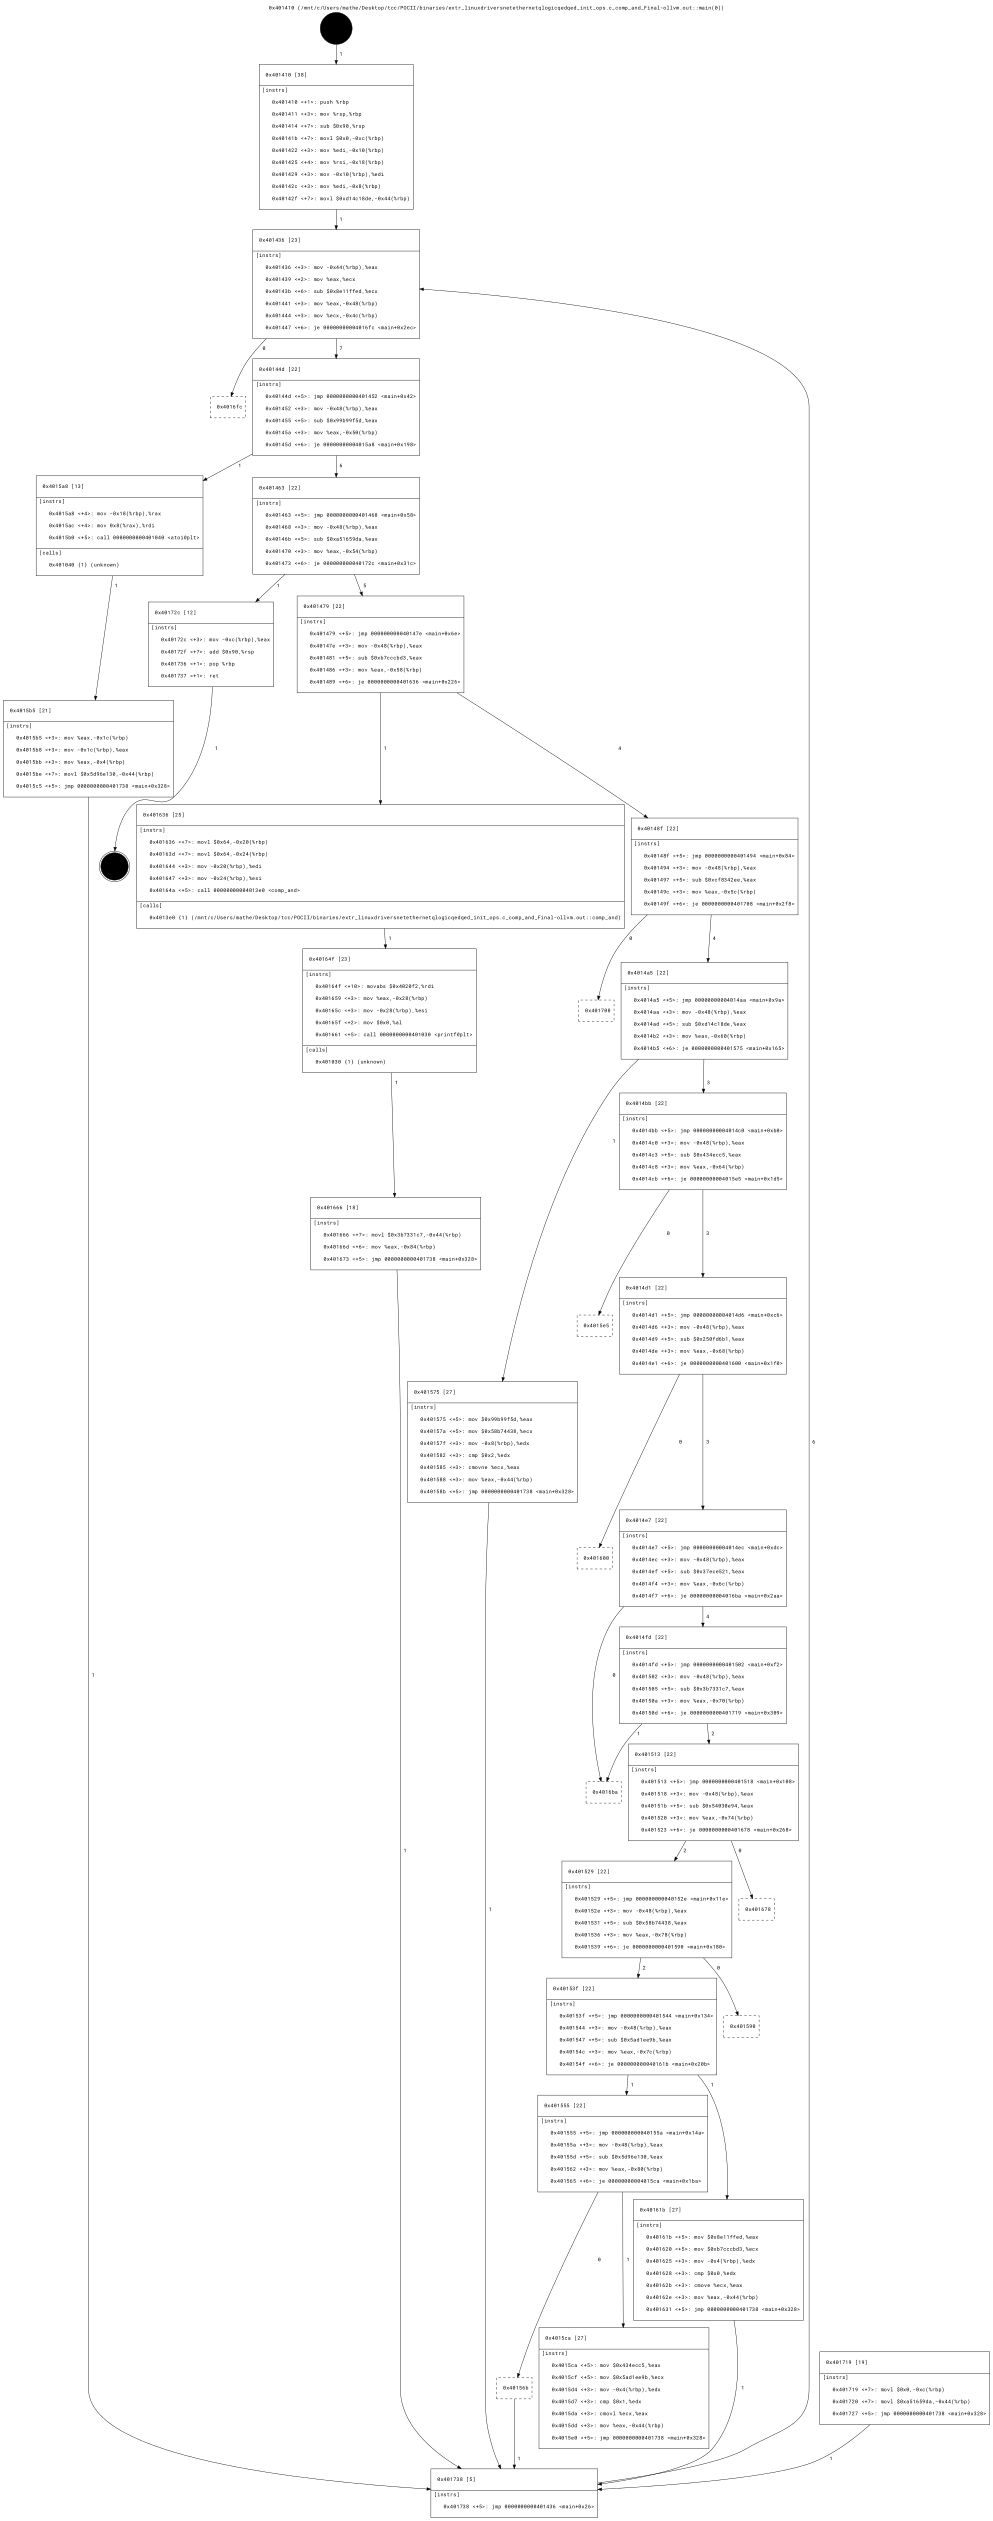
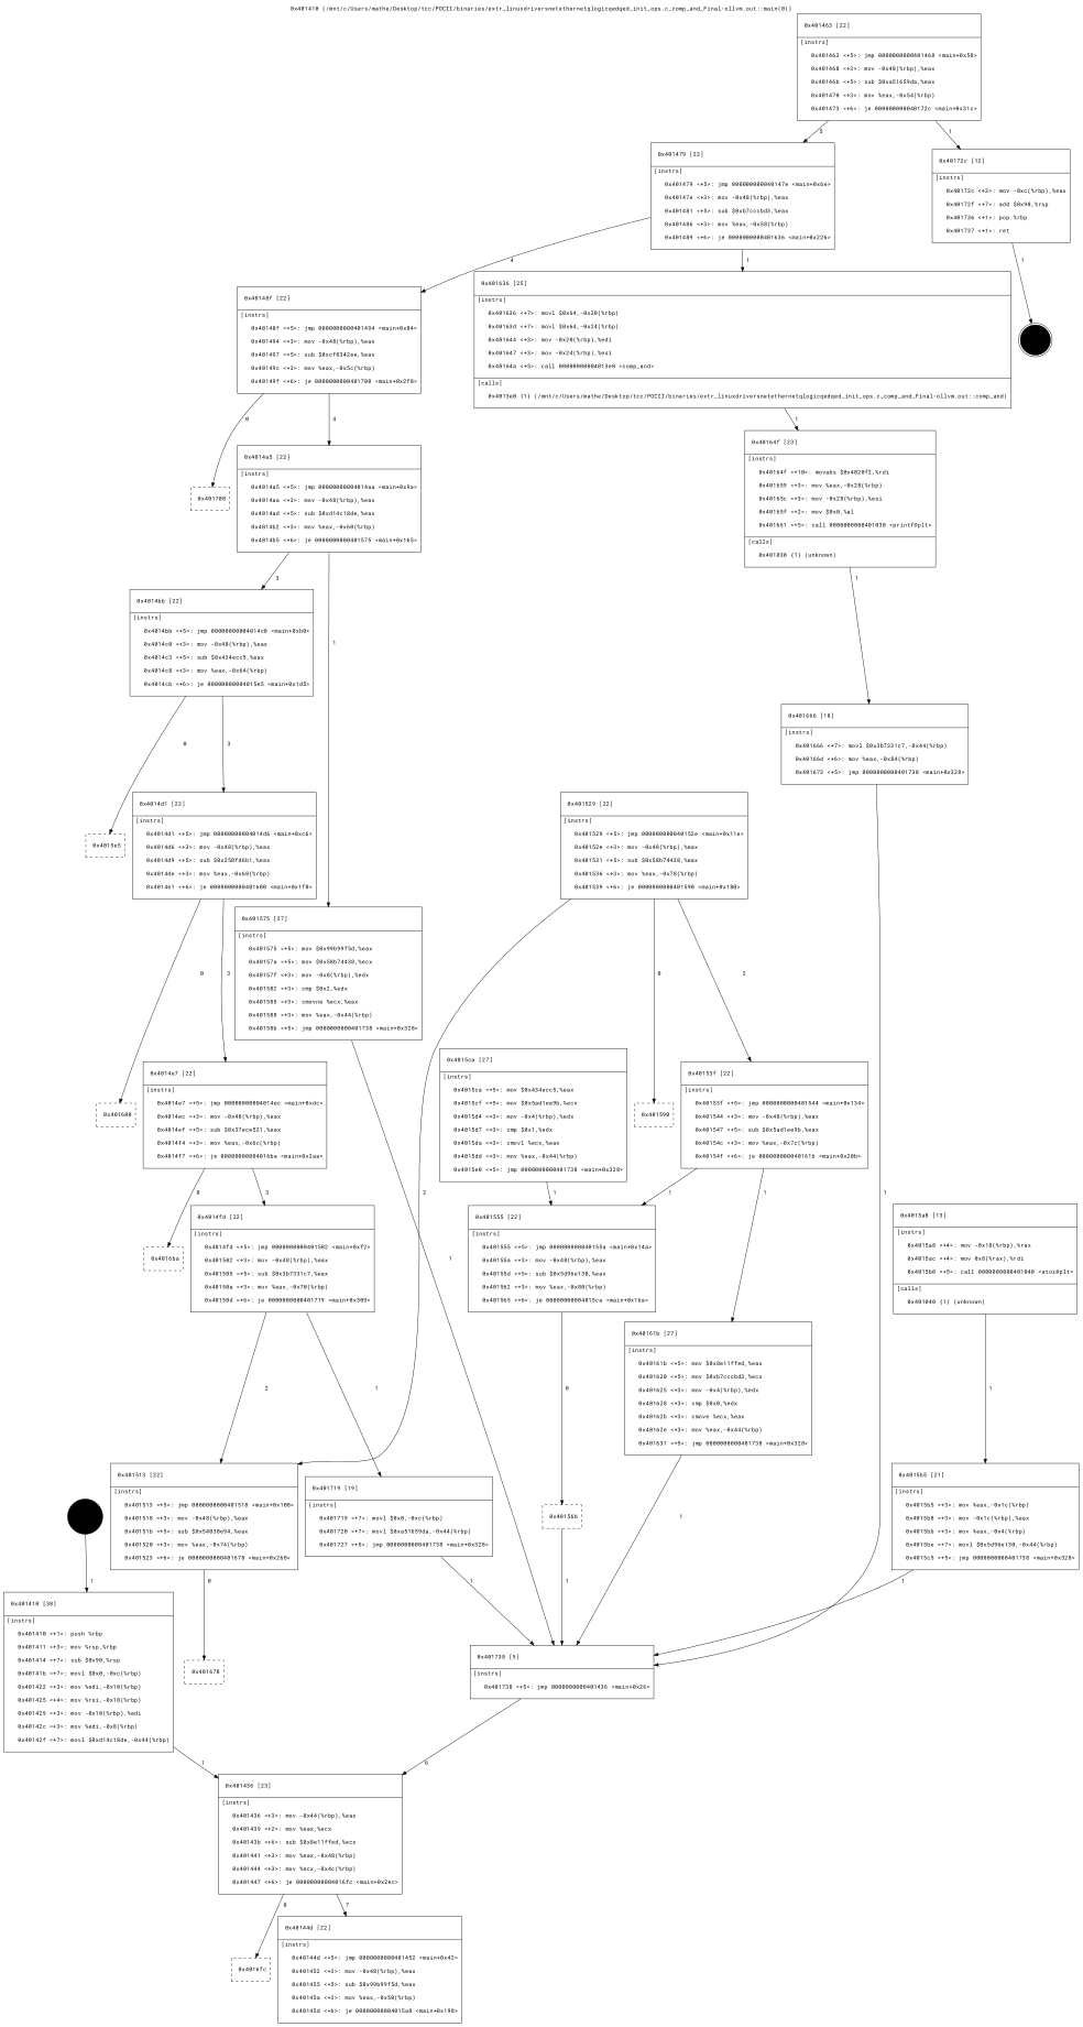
  digraph {
    fontname="Roboto Mono"
    label="0x401410 (/mnt/c/Users/mathe/Desktop/tcc/POCII/binaries/extr_linuxdriversnetethernetqlogicqedqed_init_ops.c_comp_and_Final-ollvm.out::main(0))"
    labelloc=t
    node [fontname="Roboto Mono" shape=record]
    edge [fontname="Roboto Mono"]
    Entry [fillcolor=black height=0.3 shape=circle style=filled width=0.3]
    n2 [label="{\n     0x401410 [38]\l\n     | [instrs]\l\n     &nbsp;&nbsp;0x401410 \<+1\>: push %rbp\l\n     &nbsp;&nbsp;0x401411 \<+3\>: mov %rsp,%rbp\l\n     &nbsp;&nbsp;0x401414 \<+7\>: sub $0x90,%rsp\l\n     &nbsp;&nbsp;0x40141b \<+7\>: movl $0x0,-0xc(%rbp)\l\n     &nbsp;&nbsp;0x401422 \<+3\>: mov %edi,-0x10(%rbp)\l\n     &nbsp;&nbsp;0x401425 \<+4\>: mov %rsi,-0x18(%rbp)\l\n     &nbsp;&nbsp;0x401429 \<+3\>: mov -0x10(%rbp),%edi\l\n     &nbsp;&nbsp;0x40142c \<+3\>: mov %edi,-0x8(%rbp)\l\n     &nbsp;&nbsp;0x40142f \<+7\>: movl $0xd14c18de,-0x44(%rbp)\l\n  }"]
    n3 [label="{\n     0x401436 [23]\l\n     | [instrs]\l\n     &nbsp;&nbsp;0x401436 \<+3\>: mov -0x44(%rbp),%eax\l\n     &nbsp;&nbsp;0x401439 \<+2\>: mov %eax,%ecx\l\n     &nbsp;&nbsp;0x40143b \<+6\>: sub $0x8e11ffed,%ecx\l\n     &nbsp;&nbsp;0x401441 \<+3\>: mov %eax,-0x48(%rbp)\l\n     &nbsp;&nbsp;0x401444 \<+3\>: mov %ecx,-0x4c(%rbp)\l\n     &nbsp;&nbsp;0x401447 \<+6\>: je 00000000004016fc \<main+0x2ec\>\l\n  }"]
    n4 [label="{\n     0x4016fc\l\n  }" style=dashed]
    n5 [label="{\n     0x40144d [22]\l\n     | [instrs]\l\n     &nbsp;&nbsp;0x40144d \<+5\>: jmp 0000000000401452 \<main+0x42\>\l\n     &nbsp;&nbsp;0x401452 \<+3\>: mov -0x48(%rbp),%eax\l\n     &nbsp;&nbsp;0x401455 \<+5\>: sub $0x99b99f5d,%eax\l\n     &nbsp;&nbsp;0x40145a \<+3\>: mov %eax,-0x50(%rbp)\l\n     &nbsp;&nbsp;0x40145d \<+6\>: je 00000000004015a8 \<main+0x198\>\l\n  }"]
    n6 [label="{\n     0x4015a8 [13]\l\n     | [instrs]\l\n     &nbsp;&nbsp;0x4015a8 \<+4\>: mov -0x18(%rbp),%rax\l\n     &nbsp;&nbsp;0x4015ac \<+4\>: mov 0x8(%rax),%rdi\l\n     &nbsp;&nbsp;0x4015b0 \<+5\>: call 0000000000401040 \<atoi@plt\>\l\n     | [calls]\l\n     &nbsp;&nbsp;0x401040 \{1\} (unknown)\l\n  }"]
    n7 [label="{\n     0x401463 [22]\l\n     | [instrs]\l\n     &nbsp;&nbsp;0x401463 \<+5\>: jmp 0000000000401468 \<main+0x58\>\l\n     &nbsp;&nbsp;0x401468 \<+3\>: mov -0x48(%rbp),%eax\l\n     &nbsp;&nbsp;0x40146b \<+5\>: sub $0xa51659da,%eax\l\n     &nbsp;&nbsp;0x401470 \<+3\>: mov %eax,-0x54(%rbp)\l\n     &nbsp;&nbsp;0x401473 \<+6\>: je 000000000040172c \<main+0x31c\>\l\n  }"]
    n8 [label="{\n     0x4015b5 [21]\l\n     | [instrs]\l\n     &nbsp;&nbsp;0x4015b5 \<+3\>: mov %eax,-0x1c(%rbp)\l\n     &nbsp;&nbsp;0x4015b8 \<+3\>: mov -0x1c(%rbp),%eax\l\n     &nbsp;&nbsp;0x4015bb \<+3\>: mov %eax,-0x4(%rbp)\l\n     &nbsp;&nbsp;0x4015be \<+7\>: movl $0x5d96e130,-0x44(%rbp)\l\n     &nbsp;&nbsp;0x4015c5 \<+5\>: jmp 0000000000401738 \<main+0x328\>\l\n  }"]
    n9 [label="{\n     0x40172c [12]\l\n     | [instrs]\l\n     &nbsp;&nbsp;0x40172c \<+3\>: mov -0xc(%rbp),%eax\l\n     &nbsp;&nbsp;0x40172f \<+7\>: add $0x90,%rsp\l\n     &nbsp;&nbsp;0x401736 \<+1\>: pop %rbp\l\n     &nbsp;&nbsp;0x401737 \<+1\>: ret\l\n  }"]
    n10 [label="{\n     0x401479 [22]\l\n     | [instrs]\l\n     &nbsp;&nbsp;0x401479 \<+5\>: jmp 000000000040147e \<main+0x6e\>\l\n     &nbsp;&nbsp;0x40147e \<+3\>: mov -0x48(%rbp),%eax\l\n     &nbsp;&nbsp;0x401481 \<+5\>: sub $0xb7cccbd3,%eax\l\n     &nbsp;&nbsp;0x401486 \<+3\>: mov %eax,-0x58(%rbp)\l\n     &nbsp;&nbsp;0x401489 \<+6\>: je 0000000000401636 \<main+0x226\>\l\n  }"]
    Exit [fillcolor=black height=0.3 peripheries=2 shape=circle style=filled width=0.3]
    n12 [label="{\n     0x401738 [5]\l\n     | [instrs]\l\n     &nbsp;&nbsp;0x401738 \<+5\>: jmp 0000000000401436 \<main+0x26\>\l\n  }"]
    n13 [label="{\n     0x401636 [25]\l\n     | [instrs]\l\n     &nbsp;&nbsp;0x401636 \<+7\>: movl $0x64,-0x20(%rbp)\l\n     &nbsp;&nbsp;0x40163d \<+7\>: movl $0x64,-0x24(%rbp)\l\n     &nbsp;&nbsp;0x401644 \<+3\>: mov -0x20(%rbp),%edi\l\n     &nbsp;&nbsp;0x401647 \<+3\>: mov -0x24(%rbp),%esi\l\n     &nbsp;&nbsp;0x40164a \<+5\>: call 00000000004013e0 \<comp_and\>\l\n     | [calls]\l\n     &nbsp;&nbsp;0x4013e0 \{1\} (/mnt/c/Users/mathe/Desktop/tcc/POCII/binaries/extr_linuxdriversnetethernetqlogicqedqed_init_ops.c_comp_and_Final-ollvm.out::comp_and)\l\n  }"]
    n14 [label="{\n     0x40148f [22]\l\n     | [instrs]\l\n     &nbsp;&nbsp;0x40148f \<+5\>: jmp 0000000000401494 \<main+0x84\>\l\n     &nbsp;&nbsp;0x401494 \<+3\>: mov -0x48(%rbp),%eax\l\n     &nbsp;&nbsp;0x401497 \<+5\>: sub $0xcf8342ee,%eax\l\n     &nbsp;&nbsp;0x40149c \<+3\>: mov %eax,-0x5c(%rbp)\l\n     &nbsp;&nbsp;0x40149f \<+6\>: je 0000000000401708 \<main+0x2f8\>\l\n  }"]
    n15 [label="{\n     0x401666 [18]\l\n     | [instrs]\l\n     &nbsp;&nbsp;0x401666 \<+7\>: movl $0x3b7331c7,-0x44(%rbp)\l\n     &nbsp;&nbsp;0x40166d \<+6\>: mov %eax,-0x84(%rbp)\l\n     &nbsp;&nbsp;0x401673 \<+5\>: jmp 0000000000401738 \<main+0x328\>\l\n  }"]
    n16 [label="{\n     0x40164f [23]\l\n     | [instrs]\l\n     &nbsp;&nbsp;0x40164f \<+10\>: movabs $0x4020f2,%rdi\l\n     &nbsp;&nbsp;0x401659 \<+3\>: mov %eax,-0x28(%rbp)\l\n     &nbsp;&nbsp;0x40165c \<+3\>: mov -0x28(%rbp),%esi\l\n     &nbsp;&nbsp;0x40165f \<+2\>: mov $0x0,%al\l\n     &nbsp;&nbsp;0x401661 \<+5\>: call 0000000000401030 \<printf@plt\>\l\n     | [calls]\l\n     &nbsp;&nbsp;0x401030 \{1\} (unknown)\l\n  }"]
    n17 [label="{\n     0x401708\l\n  }" style=dashed]
    n18 [label="{\n     0x4014a5 [22]\l\n     | [instrs]\l\n     &nbsp;&nbsp;0x4014a5 \<+5\>: jmp 00000000004014aa \<main+0x9a\>\l\n     &nbsp;&nbsp;0x4014aa \<+3\>: mov -0x48(%rbp),%eax\l\n     &nbsp;&nbsp;0x4014ad \<+5\>: sub $0xd14c18de,%eax\l\n     &nbsp;&nbsp;0x4014b2 \<+3\>: mov %eax,-0x60(%rbp)\l\n     &nbsp;&nbsp;0x4014b5 \<+6\>: je 0000000000401575 \<main+0x165\>\l\n  }"]
    n19 [label="{\n     0x401575 [27]\l\n     | [instrs]\l\n     &nbsp;&nbsp;0x401575 \<+5\>: mov $0x99b99f5d,%eax\l\n     &nbsp;&nbsp;0x40157a \<+5\>: mov $0x58b74438,%ecx\l\n     &nbsp;&nbsp;0x40157f \<+3\>: mov -0x8(%rbp),%edx\l\n     &nbsp;&nbsp;0x401582 \<+3\>: cmp $0x2,%edx\l\n     &nbsp;&nbsp;0x401585 \<+3\>: cmovne %ecx,%eax\l\n     &nbsp;&nbsp;0x401588 \<+3\>: mov %eax,-0x44(%rbp)\l\n     &nbsp;&nbsp;0x40158b \<+5\>: jmp 0000000000401738 \<main+0x328\>\l\n  }"]
    n20 [label="{\n     0x4014bb [22]\l\n     | [instrs]\l\n     &nbsp;&nbsp;0x4014bb \<+5\>: jmp 00000000004014c0 \<main+0xb0\>\l\n     &nbsp;&nbsp;0x4014c0 \<+3\>: mov -0x48(%rbp),%eax\l\n     &nbsp;&nbsp;0x4014c3 \<+5\>: sub $0x434ecc5,%eax\l\n     &nbsp;&nbsp;0x4014c8 \<+3\>: mov %eax,-0x64(%rbp)\l\n     &nbsp;&nbsp;0x4014cb \<+6\>: je 00000000004015e5 \<main+0x1d5\>\l\n  }"]
    n21 [label="{\n     0x40156b\l\n  }" style=dashed]
    n22 [label="{\n     0x4015e5\l\n  }" style=dashed]
    n23 [label="{\n     0x4014d1 [22]\l\n     | [instrs]\l\n     &nbsp;&nbsp;0x4014d1 \<+5\>: jmp 00000000004014d6 \<main+0xc6\>\l\n     &nbsp;&nbsp;0x4014d6 \<+3\>: mov -0x48(%rbp),%eax\l\n     &nbsp;&nbsp;0x4014d9 \<+5\>: sub $0x250fd6b1,%eax\l\n     &nbsp;&nbsp;0x4014de \<+3\>: mov %eax,-0x68(%rbp)\l\n     &nbsp;&nbsp;0x4014e1 \<+6\>: je 0000000000401600 \<main+0x1f0\>\l\n  }"]
    n24 [label="{\n     0x4015ca [27]\l\n     | [instrs]\l\n     &nbsp;&nbsp;0x4015ca \<+5\>: mov $0x434ecc5,%eax\l\n     &nbsp;&nbsp;0x4015cf \<+5\>: mov $0x5ad1ee9b,%ecx\l\n     &nbsp;&nbsp;0x4015d4 \<+3\>: mov -0x4(%rbp),%edx\l\n     &nbsp;&nbsp;0x4015d7 \<+3\>: cmp $0x1,%edx\l\n     &nbsp;&nbsp;0x4015da \<+3\>: cmovl %ecx,%eax\l\n     &nbsp;&nbsp;0x4015dd \<+3\>: mov %eax,-0x44(%rbp)\l\n     &nbsp;&nbsp;0x4015e0 \<+5\>: jmp 0000000000401738 \<main+0x328\>\l\n  }"]
    n25 [label="{\n     0x401600\l\n  }" style=dashed]
    n26 [label="{\n     0x4014e7 [22]\l\n     | [instrs]\l\n     &nbsp;&nbsp;0x4014e7 \<+5\>: jmp 00000000004014ec \<main+0xdc\>\l\n     &nbsp;&nbsp;0x4014ec \<+3\>: mov -0x48(%rbp),%eax\l\n     &nbsp;&nbsp;0x4014ef \<+5\>: sub $0x37ece521,%eax\l\n     &nbsp;&nbsp;0x4014f4 \<+3\>: mov %eax,-0x6c(%rbp)\l\n     &nbsp;&nbsp;0x4014f7 \<+6\>: je 00000000004016ba \<main+0x2aa\>\l\n  }"]
    n27 [label="{\n     0x401555 [22]\l\n     | [instrs]\l\n     &nbsp;&nbsp;0x401555 \<+5\>: jmp 000000000040155a \<main+0x14a\>\l\n     &nbsp;&nbsp;0x40155a \<+3\>: mov -0x48(%rbp),%eax\l\n     &nbsp;&nbsp;0x40155d \<+5\>: sub $0x5d96e130,%eax\l\n     &nbsp;&nbsp;0x401562 \<+3\>: mov %eax,-0x80(%rbp)\l\n     &nbsp;&nbsp;0x401565 \<+6\>: je 00000000004015ca \<main+0x1ba\>\l\n  }"]
    n28 [label="{\n     0x4016ba\l\n  }" style=dashed]
    n29 [label="{\n     0x4014fd [22]\l\n     | [instrs]\l\n     &nbsp;&nbsp;0x4014fd \<+5\>: jmp 0000000000401502 \<main+0xf2\>\l\n     &nbsp;&nbsp;0x401502 \<+3\>: mov -0x48(%rbp),%eax\l\n     &nbsp;&nbsp;0x401505 \<+5\>: sub $0x3b7331c7,%eax\l\n     &nbsp;&nbsp;0x40150a \<+3\>: mov %eax,-0x70(%rbp)\l\n     &nbsp;&nbsp;0x40150d \<+6\>: je 0000000000401719 \<main+0x309\>\l\n  }"]
    n30 [label="{\n     0x40161b [27]\l\n     | [instrs]\l\n     &nbsp;&nbsp;0x40161b \<+5\>: mov $0x8e11ffed,%eax\l\n     &nbsp;&nbsp;0x401620 \<+5\>: mov $0xb7cccbd3,%ecx\l\n     &nbsp;&nbsp;0x401625 \<+3\>: mov -0x4(%rbp),%edx\l\n     &nbsp;&nbsp;0x401628 \<+3\>: cmp $0x0,%edx\l\n     &nbsp;&nbsp;0x40162b \<+3\>: cmove %ecx,%eax\l\n     &nbsp;&nbsp;0x40162e \<+3\>: mov %eax,-0x44(%rbp)\l\n     &nbsp;&nbsp;0x401631 \<+5\>: jmp 0000000000401738 \<main+0x328\>\l\n  }"]
    n31 [label="{\n     0x401719 [19]\l\n     | [instrs]\l\n     &nbsp;&nbsp;0x401719 \<+7\>: movl $0x0,-0xc(%rbp)\l\n     &nbsp;&nbsp;0x401720 \<+7\>: movl $0xa51659da,-0x44(%rbp)\l\n     &nbsp;&nbsp;0x401727 \<+5\>: jmp 0000000000401738 \<main+0x328\>\l\n  }"]
    n32 [label="{\n     0x401513 [22]\l\n     | [instrs]\l\n     &nbsp;&nbsp;0x401513 \<+5\>: jmp 0000000000401518 \<main+0x108\>\l\n     &nbsp;&nbsp;0x401518 \<+3\>: mov -0x48(%rbp),%eax\l\n     &nbsp;&nbsp;0x40151b \<+5\>: sub $0x54030e94,%eax\l\n     &nbsp;&nbsp;0x401520 \<+3\>: mov %eax,-0x74(%rbp)\l\n     &nbsp;&nbsp;0x401523 \<+6\>: je 0000000000401678 \<main+0x268\>\l\n  }"]
    n33 [label="{\n     0x40153f [22]\l\n     | [instrs]\l\n     &nbsp;&nbsp;0x40153f \<+5\>: jmp 0000000000401544 \<main+0x134\>\l\n     &nbsp;&nbsp;0x401544 \<+3\>: mov -0x48(%rbp),%eax\l\n     &nbsp;&nbsp;0x401547 \<+5\>: sub $0x5ad1ee9b,%eax\l\n     &nbsp;&nbsp;0x40154c \<+3\>: mov %eax,-0x7c(%rbp)\l\n     &nbsp;&nbsp;0x40154f \<+6\>: je 000000000040161b \<main+0x20b\>\l\n  }"]
    n34 [label="{\n     0x401529 [22]\l\n     | [instrs]\l\n     &nbsp;&nbsp;0x401529 \<+5\>: jmp 000000000040152e \<main+0x11e\>\l\n     &nbsp;&nbsp;0x40152e \<+3\>: mov -0x48(%rbp),%eax\l\n     &nbsp;&nbsp;0x401531 \<+5\>: sub $0x58b74438,%eax\l\n     &nbsp;&nbsp;0x401536 \<+3\>: mov %eax,-0x78(%rbp)\l\n     &nbsp;&nbsp;0x401539 \<+6\>: je 0000000000401590 \<main+0x180\>\l\n  }"]
    n35 [label="{\n     0x401678\l\n  }" style=dashed]
    n36 [label="{\n     0x401590\l\n  }" style=dashed]
    Entry -> n2 [label=" 1"]
    n2 -> n3 [label=" 1"]
    n3 -> n4 [label=" 0"]
    n3 -> n5 [label=" 7"]
-   n5 -> n6 [label=" 1"]
-   n5 -> n7 [label=" 6"]
    n6 -> n8 [label=" 1"]
    n7 -> n9 [label=" 1"]
    n7 -> n10 [label=" 5"]
    n8 -> n12 [label=" 1"]
    n9 -> Exit [label=" 1"]
    n10 -> n13 [label=" 1"]
    n10 -> n14 [label=" 4"]
    n12 -> n3 [label=" 6"]
    n13 -> n16 [label=" 1"]
    n14 -> n17 [label=" 0"]
    n14 -> n18 [label=" 4"]
    n15 -> n12 [label=" 1"]
    n16 -> n15 [label=" 1"]
    n18 -> n19 [label=" 1"]
    n18 -> n20 [label=" 3"]
    n19 -> n12 [label=" 1"]
    n20 -> n22 [label=" 0"]
    n20 -> n23 [label=" 3"]
    n21 -> n12 [label=" 1"]
    n23 -> n25 [label=" 0"]
    n23 -> n26 [label=" 3"]
    n26 -> n28 [label=" 0"]
-   n26 -> n29 [label=" 4"]
+   n26 -> n29 [label=" 3"]
    n27 -> n21 [label=" 0"]
-   n27 -> n24 [label=" 1"]
-   n29 -> n28 [label=" 1"]
+   n24 -> n27 [label=" 1"]
+   n29 -> n31 [label=" 1"]
    n29 -> n32 [label=" 2"]
    n30 -> n12 [label=" 1"]
    n31 -> n12 [label=" 1"]
-   n32 -> n34 [label=" 2"]
+   n34 -> n32 [label=" 2"]
    n32 -> n35 [label=" 0"]
    n33 -> n27 [label=" 1"]
    n33 -> n30 [label=" 1"]
    n34 -> n33 [label=" 2"]
    n34 -> n36 [label=" 0"]
  }
